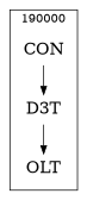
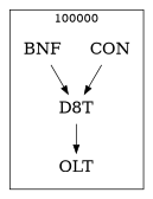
  strict digraph {
    node [fontsize=20 shape=plaintext]
    n1 [label=CON]
-   n2 [label=D3T]
+   n2 [label=D8T]
    n3 [label=OLT]
+   n4 [label=BNF]
    subgraph cluster_1 {
-     label=190000
+     label=100000
      labeldoc=t
      n1
      n2
      n3
+     n4
    }
    n1 -> n2
    n2 -> n3
+   n4 -> n2
  }
